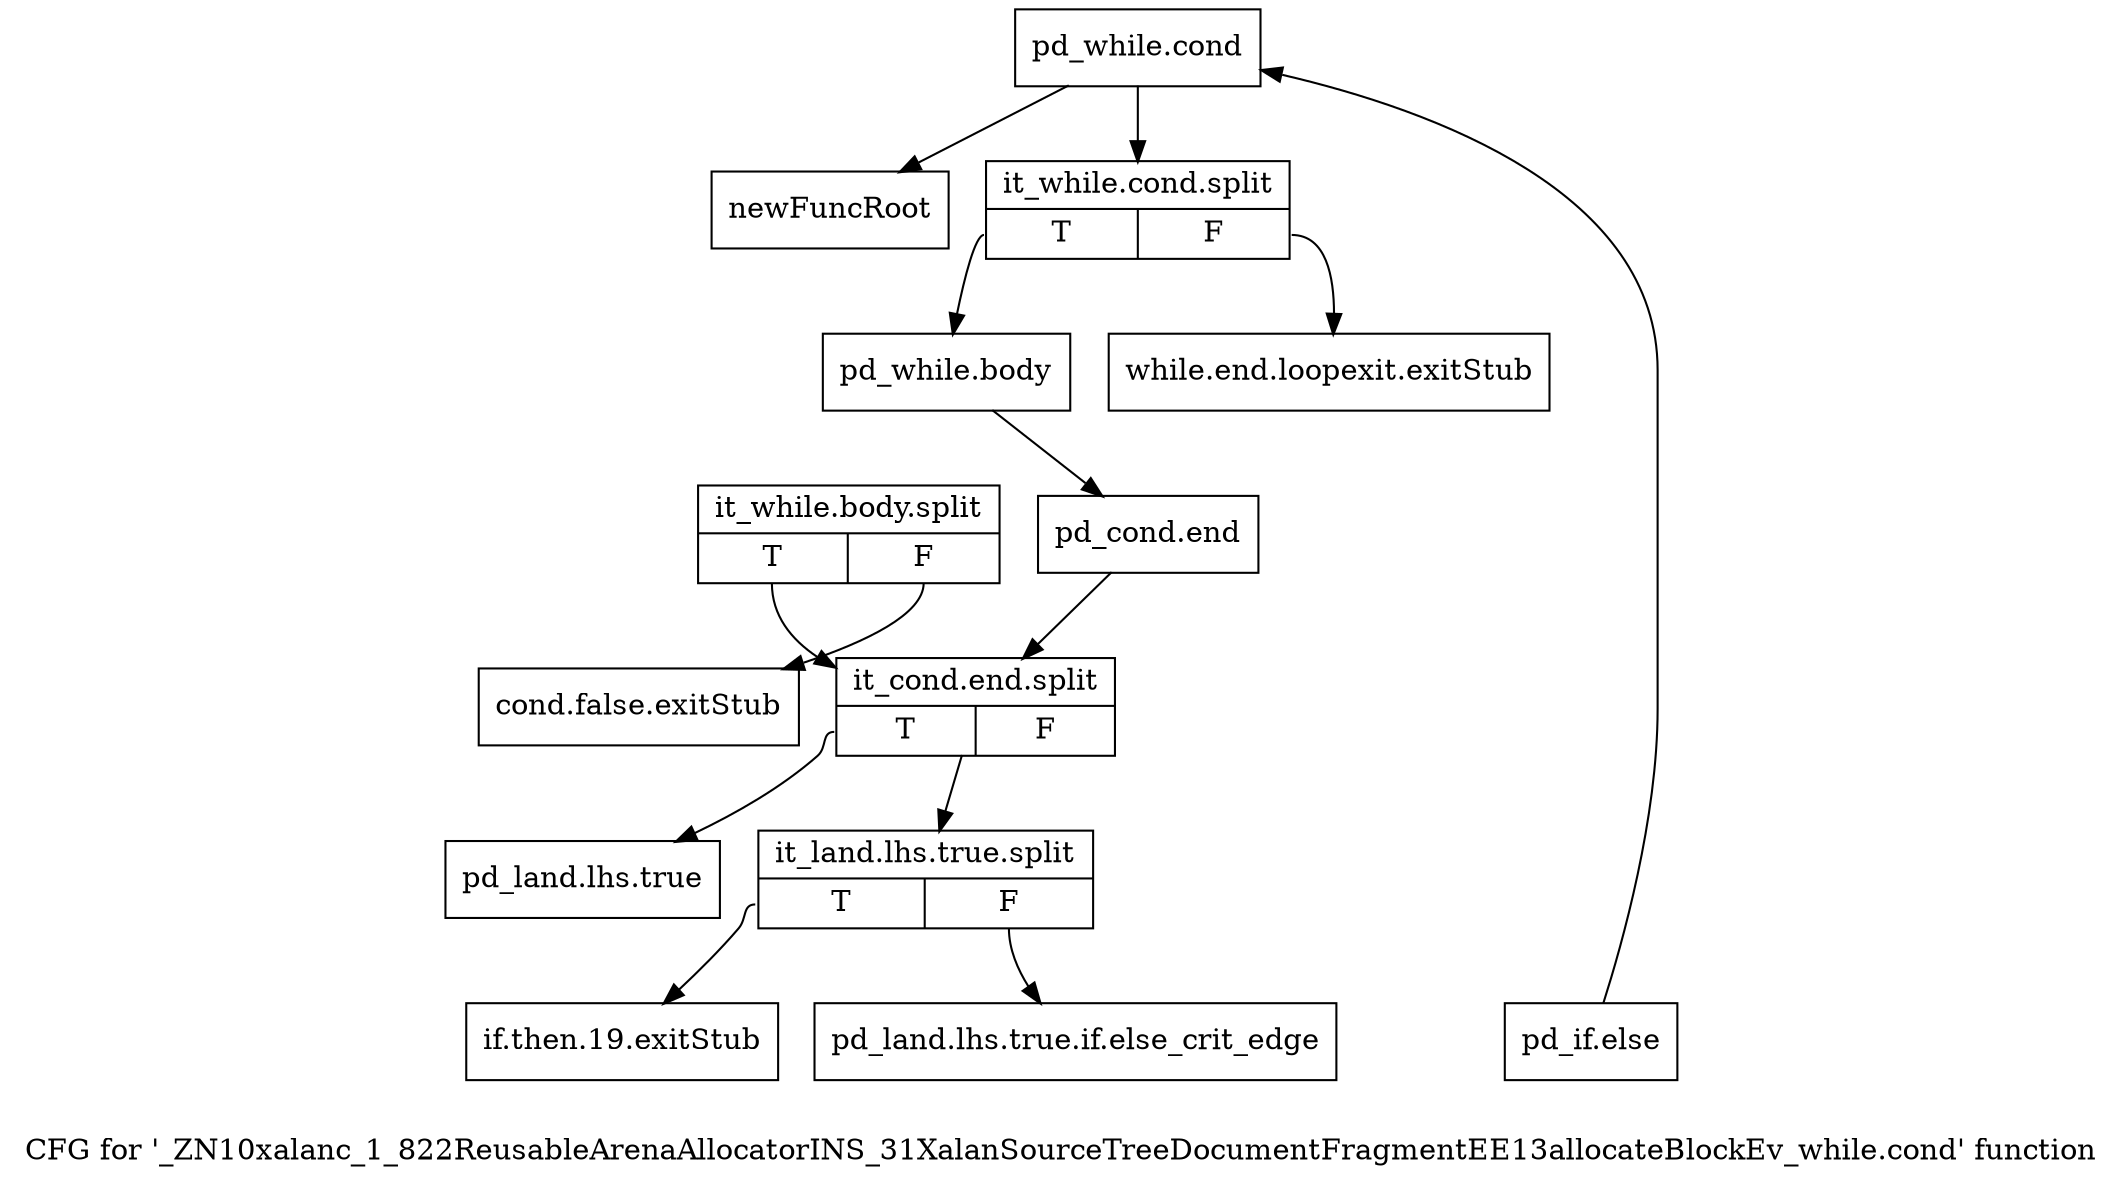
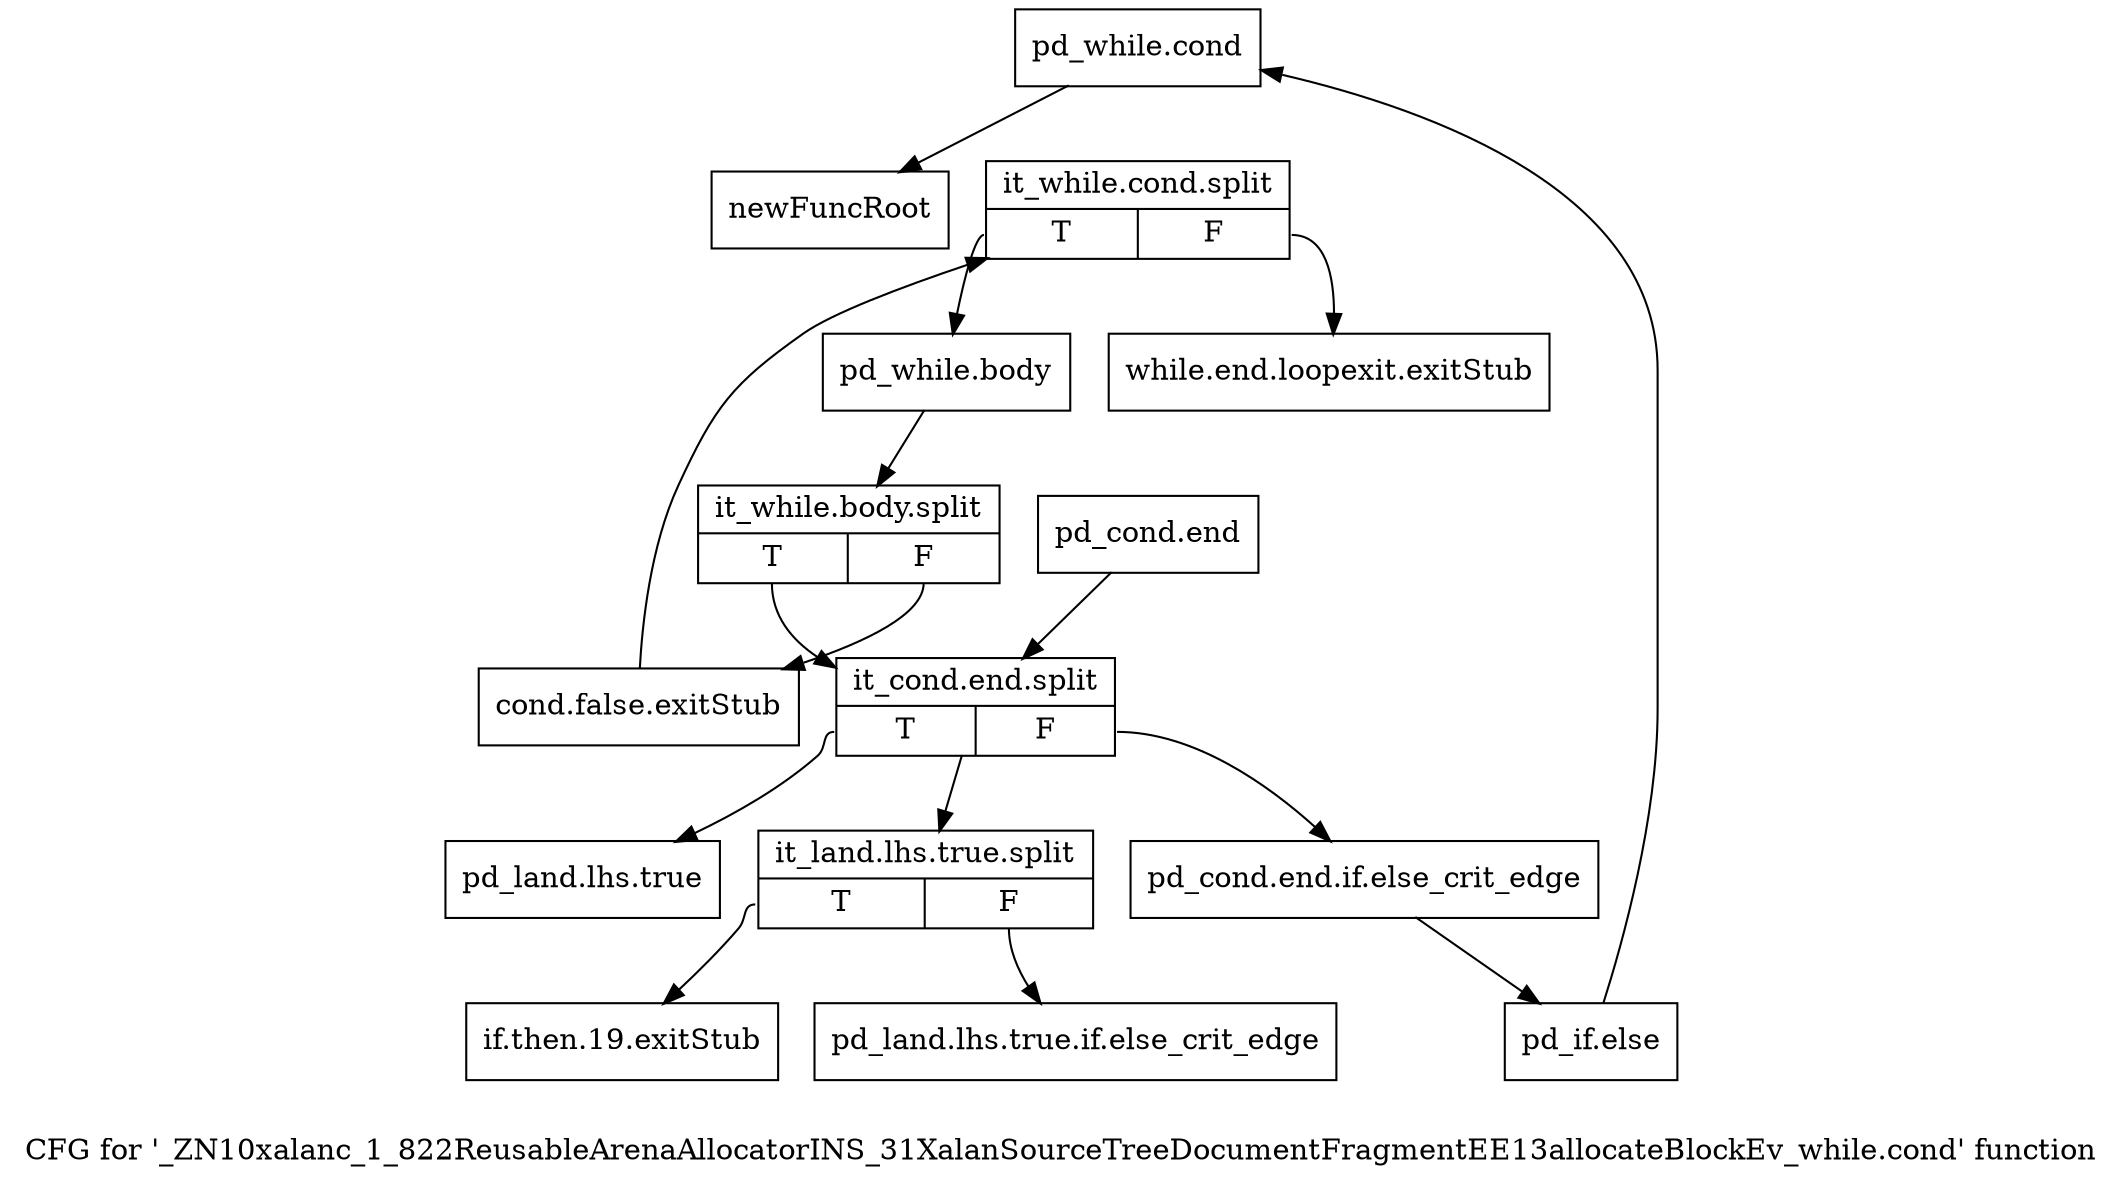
  digraph {
    label="CFG for '_ZN10xalanc_1_822ReusableArenaAllocatorINS_31XalanSourceTreeDocumentFragmentEE13allocateBlockEv_while.cond' function"
    node [shape=record]
    n1 [label="{newFuncRoot}"]
    n2 [label="{pd_while.cond}"]
    n3 [label="{it_while.cond.split|{<s0>T|<s1>F}}"]
    n4 [label="{while.end.loopexit.exitStub}"]
    n5 [label="{pd_while.body}"]
    n6 [label="{cond.false.exitStub}"]
    n7 [label="{if.then.19.exitStub}"]
    n8 [label="{it_while.body.split|{<s0>T|<s1>F}}"]
    n9 [label="{it_cond.end.split|{<s0>T|<s1>F}}"]
    n10 [label="{pd_cond.end}"]
    n11 [label="{pd_land.lhs.true}"]
+   n12 [label="{pd_cond.end.if.else_crit_edge}"]
    n13 [label="{it_land.lhs.true.split|{<s0>T|<s1>F}}"]
    n14 [label="{pd_if.else}"]
    n15 [label="{pd_land.lhs.true.if.else_crit_edge}"]
    n2 -> n1
-   n2 -> n3
+   n6 -> n3
    n3 -> n4 [tailport=s1]
    n3 -> n5 [tailport=s0]
-   n5 -> n10
+   n5 -> n8
    n8 -> n6 [tailport=s1]
    n8 -> n9 [tailport=s0]
    n9 -> n11 [tailport=s0]
+   n9 -> n12 [tailport=s1]
    n9 -> n13
    n10 -> n9
+   n12 -> n14
    n13 -> n7 [tailport=s0]
    n13 -> n15 [tailport=s1]
    n14 -> n2
  }
